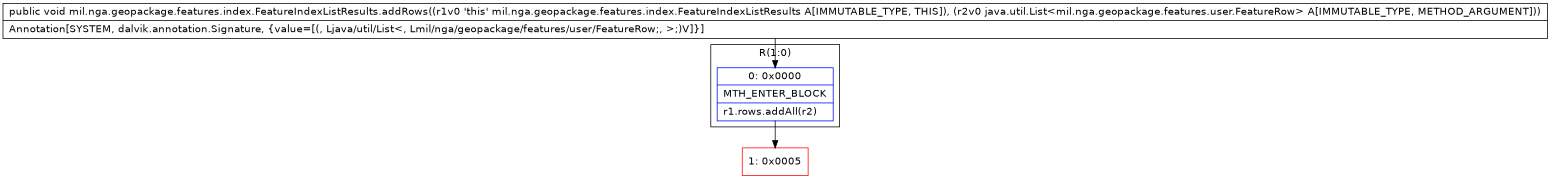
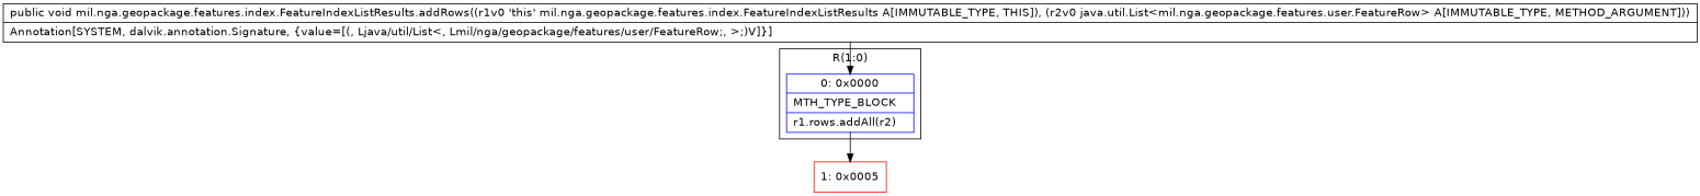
  digraph {
    fontname="DejaVu Sans"
    node [shape=record fontname="DejaVu Sans"]
    edge [fontname="DejaVu Sans"]
-   n1 [color=blue label="{0\:\ 0x0000|MTH_ENTER_BLOCK\l|r1.rows.addAll(r2)\l}"]
+   n1 [color=blue label="{0\:\ 0x0000|MTH_TYPE_BLOCK\l|r1.rows.addAll(r2)\l}"]
    n2 [color=red label="{1\:\ 0x0005}"]
    n3 [label="{public void mil.nga.geopackage.features.index.FeatureIndexListResults.addRows((r1v0 'this' mil.nga.geopackage.features.index.FeatureIndexListResults A[IMMUTABLE_TYPE, THIS]), (r2v0 java.util.List\<mil.nga.geopackage.features.user.FeatureRow\> A[IMMUTABLE_TYPE, METHOD_ARGUMENT]))  | Annotation[SYSTEM, dalvik.annotation.Signature, \{value=[(, Ljava\/util\/List\<, Lmil\/nga\/geopackage\/features\/user\/FeatureRow;, \>;)V]\}]\l}"]
    subgraph cluster_1 {
      label="R(1:0)"
      n1
    }
    n1 -> n2
    n3 -> n1
  }
